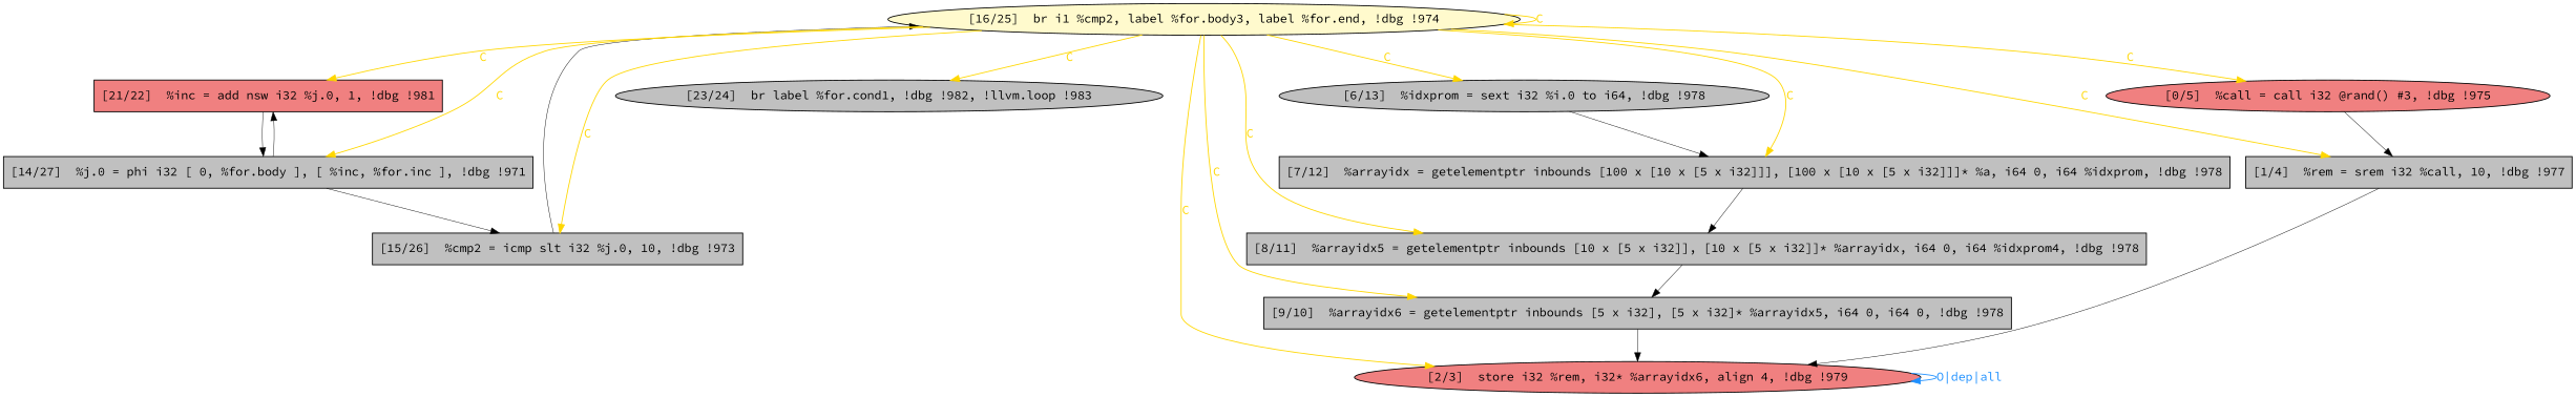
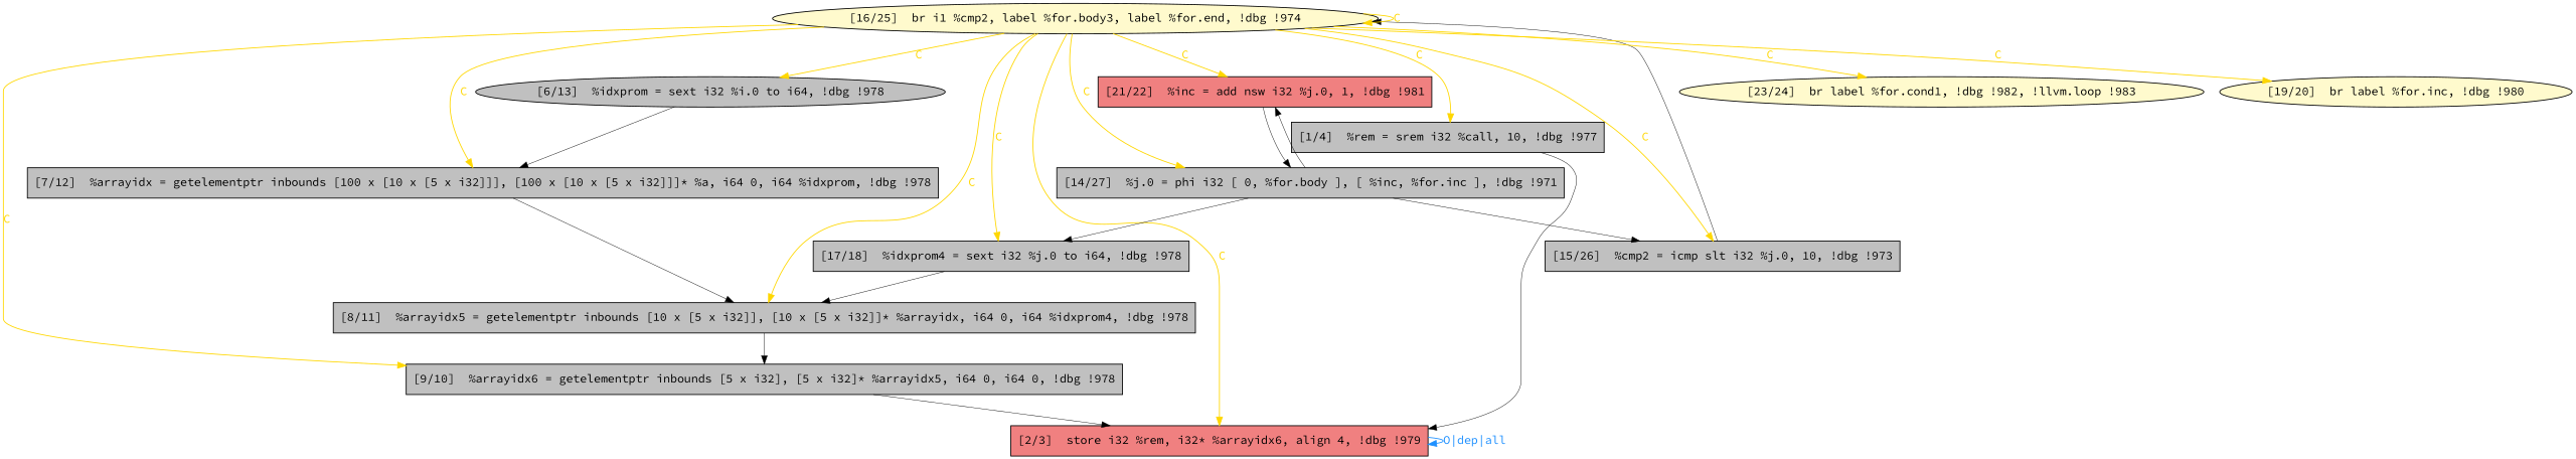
  digraph {
    fontname="Source Code Pro"
    node [fillcolor=grey fontname="Source Code Pro" shape=rectangle style=filled]
    edge [color=gold fontcolor=gold fontname="Source Code Pro" penwidth=1.0 style=solid]
    n1 [label="[9/10]  %arrayidx6 = getelementptr inbounds [5 x i32], [5 x i32]* %arrayidx5, i64 0, i64 0, !dbg !978"]
-   n2 [fillcolor=lightcoral label="[2/3]  store i32 %rem, i32* %arrayidx6, align 4, !dbg !979" shape=ellipse]
-   n3 [label="[23/24]  br label %for.cond1, !dbg !982, !llvm.loop !983" shape=ellipse]
+   n2 [fillcolor=lightcoral label="[2/3]  store i32 %rem, i32* %arrayidx6, align 4, !dbg !979" shape=box]
+   n3 [fillcolor=lemonchiffon label="[23/24]  br label %for.cond1, !dbg !982, !llvm.loop !983" shape=ellipse]
    n4 [label="[15/26]  %cmp2 = icmp slt i32 %j.0, 10, !dbg !973"]
    n5 [fillcolor=lemonchiffon label="[16/25]  br i1 %cmp2, label %for.body3, label %for.end, !dbg !974" shape=ellipse]
+   n6 [label="[17/18]  %idxprom4 = sext i32 %j.0 to i64, !dbg !978"]
    n7 [label="[8/11]  %arrayidx5 = getelementptr inbounds [10 x [5 x i32]], [10 x [5 x i32]]* %arrayidx, i64 0, i64 %idxprom4, !dbg !978"]
    n8 [fillcolor=lightcoral label="[21/22]  %inc = add nsw i32 %j.0, 1, !dbg !981"]
    n9 [label="[14/27]  %j.0 = phi i32 [ 0, %for.body ], [ %inc, %for.inc ], !dbg !971"]
    n10 [label="[7/12]  %arrayidx = getelementptr inbounds [100 x [10 x [5 x i32]]], [100 x [10 x [5 x i32]]]* %a, i64 0, i64 %idxprom, !dbg !978"]
-   n11 [fillcolor=lightcoral label="[0/5]  %call = call i32 @rand() #3, !dbg !975" shape=ellipse]
    n12 [label="[1/4]  %rem = srem i32 %call, 10, !dbg !977"]
    n13 [label="[6/13]  %idxprom = sext i32 %i.0 to i64, !dbg !978" shape=ellipse]
+   n14 [fillcolor=lemonchiffon label="[19/20]  br label %for.inc, !dbg !980" shape=ellipse]
    n1 -> n2 [color=black fontcolor=black penwidth=0.5]
    n2 -> n2 [color=dodgerblue fontcolor=dodgerblue label="O|dep|all"]
    n4 -> n5 [color=black fontcolor=black penwidth=0.5]
    n5 -> n1 [label=C]
    n5 -> n2 [label=C]
    n5 -> n3 [label=C]
    n5 -> n4 [label=C]
    n5 -> n5 [label=C]
+   n5 -> n6 [label=C]
    n5 -> n7 [label=C]
    n5 -> n8 [label=C]
    n5 -> n9 [label=C]
    n5 -> n10 [label=C]
-   n5 -> n11 [label=C]
    n5 -> n12 [label=C]
    n5 -> n13 [label=C]
+   n5 -> n14 [label=C]
+   n6 -> n7 [color=black fontcolor=black penwidth=0.5]
    n7 -> n1 [color=black fontcolor=black penwidth=0.5]
    n8 -> n9 [color=black fontcolor=black penwidth=0.5]
    n9 -> n4 [color=black fontcolor=black penwidth=0.5]
+   n9 -> n6 [color=black fontcolor=black penwidth=0.5]
    n9 -> n8 [color=black fontcolor=black penwidth=0.5]
    n10 -> n7 [color=black fontcolor=black penwidth=0.5]
-   n11 -> n12 [color=black fontcolor=black penwidth=0.5]
    n12 -> n2 [color=black fontcolor=black penwidth=0.5]
    n13 -> n10 [color=black fontcolor=black penwidth=0.5]
  }
